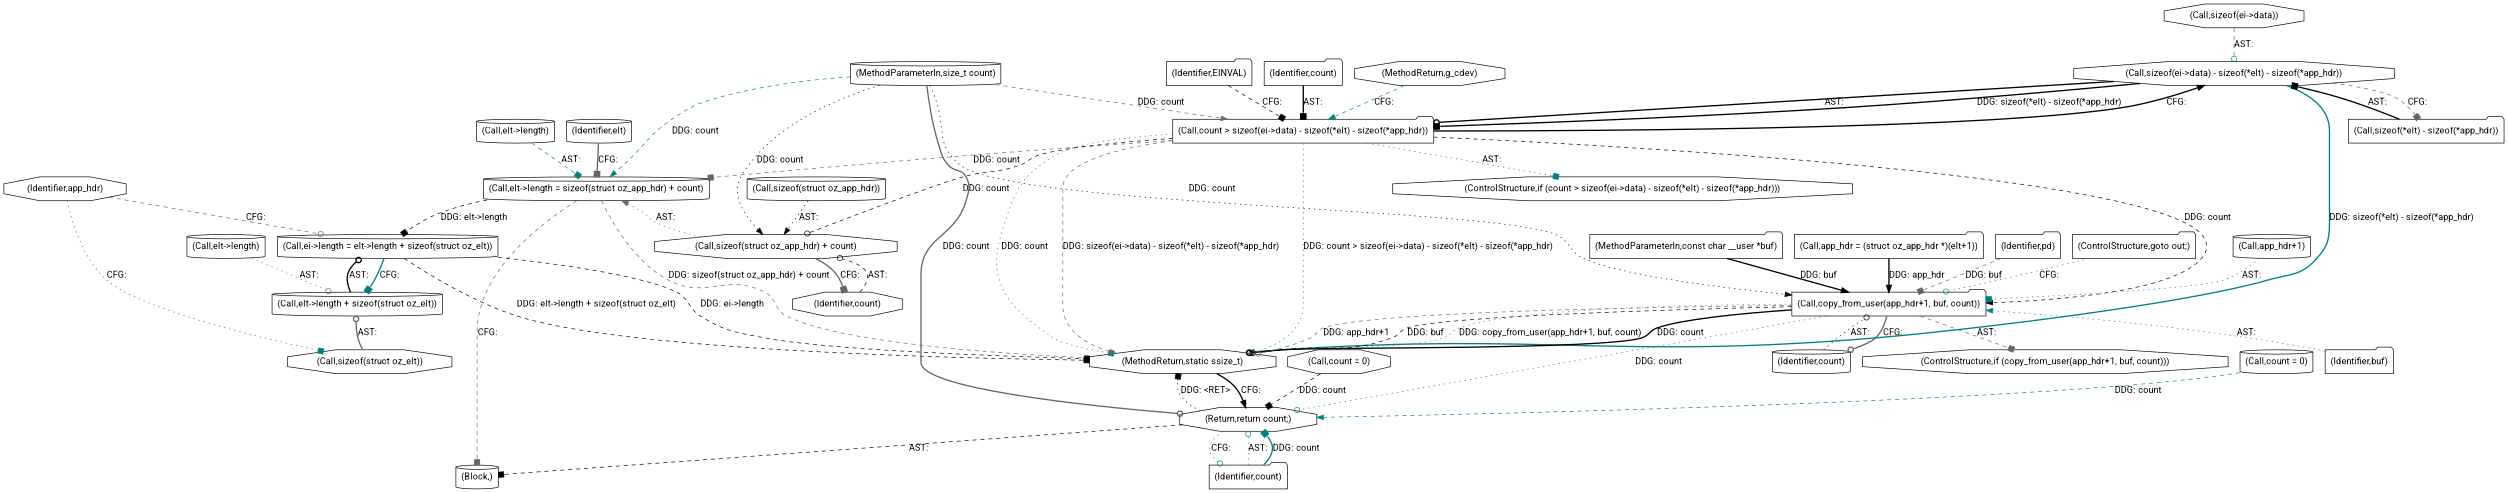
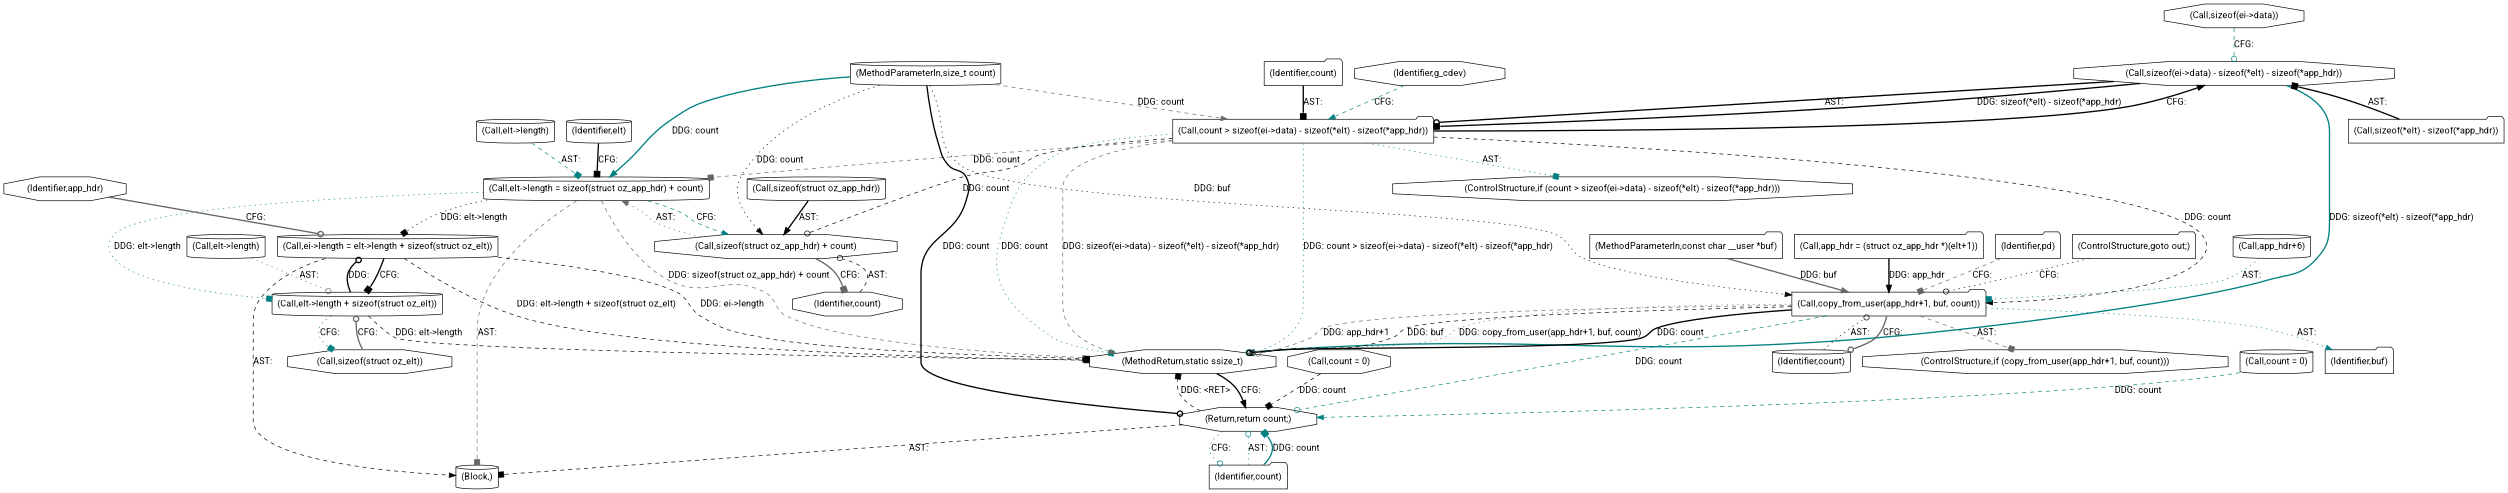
  digraph {
    fontname=Roboto
    node [fontname=Roboto shape=octagon]
    edge [arrowhead=box color=black fontname=Roboto style=dashed]
    n1 [label="(Call,sizeof(ei->data) - sizeof(*elt) - sizeof(*app_hdr))"]
    n2 [label="(Call,count > sizeof(ei->data) - sizeof(*elt) - sizeof(*app_hdr))" shape=folder]
    n3 [label="(Call,sizeof(*elt) - sizeof(*app_hdr))" shape=folder]
    n4 [label="(MethodReturn,static ssize_t)"]
    n5 [label="(Call,elt->length = sizeof(struct oz_app_hdr) + count)" shape=cylinder]
    n6 [label="(Call,sizeof(struct oz_app_hdr) + count)"]
    n7 [label="(Call,copy_from_user(app_hdr+1, buf, count))" shape=folder]
    n8 [label="(ControlStructure,if (count > sizeof(ei->data) - sizeof(*elt) - sizeof(*app_hdr)))"]
    n9 [label="(Return,return count;)"]
    n10 [label="(Call,ei->length = elt->length + sizeof(struct oz_elt))" shape=cylinder]
    n11 [label="(Call,elt->length + sizeof(struct oz_elt))" shape=cylinder]
    n12 [label="(Block,)" shape=cylinder]
    n13 [label="(Identifier,count)"]
    n14 [label="(Identifier,count)" shape=cylinder]
    n15 [label="(ControlStructure,if (copy_from_user(app_hdr+1, buf, count)))"]
    n16 [label="(Call,sizeof(struct oz_elt))"]
    n17 [label="(Identifier,count)" shape=folder]
    n18 [label="(Call,sizeof(struct oz_app_hdr))" shape=cylinder]
-   n19 [label="(Call,app_hdr+1)" shape=cylinder]
+   n19 [label="(Call,app_hdr+6)" shape=cylinder]
    n20 [label="(Call,count = 0)" shape=cylinder]
    n21 [label="(MethodParameterIn,const char __user *buf)" shape=folder]
-   n22 [label="(Identifier,EINVAL)" shape=folder]
    n23 [label="(Identifier,app_hdr)"]
    n24 [label="(Call,app_hdr = (struct oz_app_hdr *)(elt+1))" shape=folder]
    n25 [label="(Identifier,count)" shape=folder]
    n26 [label="(Call,elt->length)" shape=cylinder]
    n27 [label="(Call,sizeof(ei->data))"]
-   n28 [label="(MethodReturn,g_cdev)"]
+   n28 [label="(Identifier,g_cdev)"]
    n29 [label="(Call,elt->length)" shape=cylinder]
    n30 [label="(Identifier,buf)" shape=folder]
    n31 [label="(Identifier,elt)" shape=cylinder]
    n32 [label="(MethodParameterIn,size_t count)" shape=cylinder]
    n33 [label="(Identifier,pd)" shape=folder]
    n34 [label="(ControlStructure,goto out;)" shape=folder]
    n35 [label="(Call,count = 0)"]
    n1 -> n2 [arrowhead=odot label="AST: " style=bold]
    n1 -> n2 [label="DDG: sizeof(*elt) - sizeof(*app_hdr)" style=bold]
-   n1 -> n3 [color=gray40 label="CFG: "]
    n1 -> n4 [arrowhead=odot color=teal label="DDG: sizeof(*elt) - sizeof(*app_hdr)" style=bold]
    n2 -> n1 [arrowhead=normal label="CFG: " style=bold]
    n2 -> n4 [color=teal label="DDG: count" style=dotted]
    n2 -> n4 [arrowhead=normal color=gray40 label="DDG: sizeof(ei->data) - sizeof(*elt) - sizeof(*app_hdr)"]
    n2 -> n4 [color=teal label="DDG: count > sizeof(ei->data) - sizeof(*elt) - sizeof(*app_hdr)" style=dotted]
    n2 -> n5 [color=gray40 label="DDG: count"]
    n2 -> n6 [arrowhead=odot label="DDG: count"]
    n2 -> n7 [arrowhead=normal label="DDG: count"]
    n2 -> n8 [color=teal label="AST: " style=dotted]
    n3 -> n1 [label="AST: " style=bold]
    n4 -> n9 [arrowhead=normal label="CFG: " style=bold]
-   n5 -> n4 [arrowhead=odot color=gray40 label="DDG: sizeof(struct oz_app_hdr) + count"]
-   n5 -> n10 [label="DDG: elt->length"]
-   n5 -> n12 [color=gray40 label="CFG: "]
+   n5 -> n4 [arrowhead=normal color=gray40 label="DDG: sizeof(struct oz_app_hdr) + count"]
+   n5 -> n6 [arrowhead=normal color=teal label="CFG: "]
+   n5 -> n10 [label="DDG: elt->length" style=dotted]
+   n5 -> n11 [color=teal label="DDG: elt->length" style=dotted]
+   n5 -> n12 [color=gray40 label="AST: "]
    n6 -> n5 [arrowhead=normal color=gray40 label="AST: " style=dotted]
    n6 -> n13 [color=gray40 label="CFG: " style=bold]
    n7 -> n4 [arrowhead=odot label="DDG: buf"]
    n7 -> n4 [arrowhead=normal color=gray40 label="DDG: copy_from_user(app_hdr+1, buf, count)" style=dotted]
    n7 -> n4 [arrowhead=odot label="DDG: count" style=bold]
    n7 -> n4 [arrowhead=odot color=gray40 label="DDG: app_hdr+1"]
-   n7 -> n9 [arrowhead=odot color=teal label="DDG: count" style=dotted]
+   n7 -> n9 [arrowhead=odot color=teal label="DDG: count"]
    n7 -> n14 [arrowhead=odot color=gray40 label="CFG: " style=bold]
    n7 -> n15 [color=gray40 label="AST: "]
-   n9 -> n4 [label="DDG: <RET>" style=dotted]
+   n9 -> n4 [label="DDG: <RET>"]
    n9 -> n12 [label="AST: "]
    n9 -> n17 [arrowhead=odot color=teal label="CFG: " style=dotted]
    n10 -> n4 [label="DDG: elt->length + sizeof(struct oz_elt)"]
    n10 -> n4 [label="DDG: ei->length"]
-   n10 -> n11 [color=teal label="CFG: " style=bold]
-   n11 -> n10 [arrowhead=odot label="AST: " style=bold]
-   n23 -> n16 [color=teal label="CFG: " style=dotted]
+   n10 -> n11 [label="CFG: " style=bold]
+   n10 -> n12 [arrowhead=normal label="AST: "]
+   n11 -> n4 [arrowhead=normal label="DDG: elt->length"]
+   n11 -> n10 [arrowhead=odot label="DDG: " style=bold]
+   n11 -> n16 [color=teal label="CFG: " style=dotted]
    n13 -> n6 [arrowhead=odot label="AST: "]
    n14 -> n7 [arrowhead=odot label="AST: " style=dotted]
-   n16 -> n11 [arrowhead=odot color=gray40 label="AST: " style=bold]
+   n16 -> n11 [arrowhead=odot color=gray40 label="CFG: " style=bold]
    n17 -> n9 [arrowhead=odot color=teal label="AST: " style=dotted]
    n17 -> n9 [color=teal label="DDG: count" style=bold]
-   n18 -> n6 [arrowhead=normal label="AST: " style=dotted]
+   n18 -> n6 [arrowhead=normal label="AST: " style=bold]
    n19 -> n7 [color=teal label="AST: " style=dotted]
    n20 -> n9 [arrowhead=normal color=teal label="DDG: count"]
-   n21 -> n7 [arrowhead=normal label="DDG: buf" style=bold]
-   n22 -> n2 [label="CFG: "]
-   n23 -> n10 [arrowhead=odot color=gray40 label="CFG: "]
+   n21 -> n7 [arrowhead=normal color=gray40 label="DDG: buf" style=bold]
+   n23 -> n10 [arrowhead=odot color=gray40 label="CFG: " style=bold]
    n24 -> n7 [arrowhead=normal label="DDG: app_hdr" style=bold]
    n25 -> n2 [label="AST: " style=bold]
    n26 -> n5 [color=teal label="AST: "]
-   n27 -> n1 [arrowhead=odot color=teal label="AST: "]
+   n27 -> n1 [arrowhead=odot color=teal label="CFG: "]
    n28 -> n2 [arrowhead=normal color=teal label="CFG: "]
    n29 -> n11 [arrowhead=odot color=gray40 label="AST: " style=dotted]
-   n30 -> n7 [arrowhead=normal color=teal label="AST: " style=dotted]
-   n31 -> n5 [color=gray40 label="CFG: " style=bold]
+   n7 -> n30 [arrowhead=normal color=teal label="AST: " style=dotted]
+   n31 -> n5 [label="CFG: " style=bold]
    n32 -> n2 [arrowhead=normal color=gray40 label="DDG: count"]
-   n32 -> n5 [arrowhead=normal color=teal label="DDG: count"]
+   n32 -> n5 [arrowhead=normal color=teal label="DDG: count" style=bold]
    n32 -> n6 [arrowhead=normal label="DDG: count" style=dotted]
-   n32 -> n7 [arrowhead=normal label="DDG: count" style=dotted]
-   n32 -> n9 [arrowhead=odot color=gray40 label="DDG: count" style=bold]
-   n33 -> n7 [color=gray40 label="DDG: buf"]
-   n34 -> n7 [arrowhead=odot color=teal label="CFG: " style=dotted]
+   n32 -> n7 [arrowhead=normal label="DDG: buf" style=dotted]
+   n32 -> n9 [arrowhead=odot label="DDG: count" style=bold]
+   n33 -> n7 [color=gray40 label="CFG: "]
+   n34 -> n7 [arrowhead=odot label="CFG: " style=dotted]
    n35 -> n9 [label="DDG: count"]
  }
